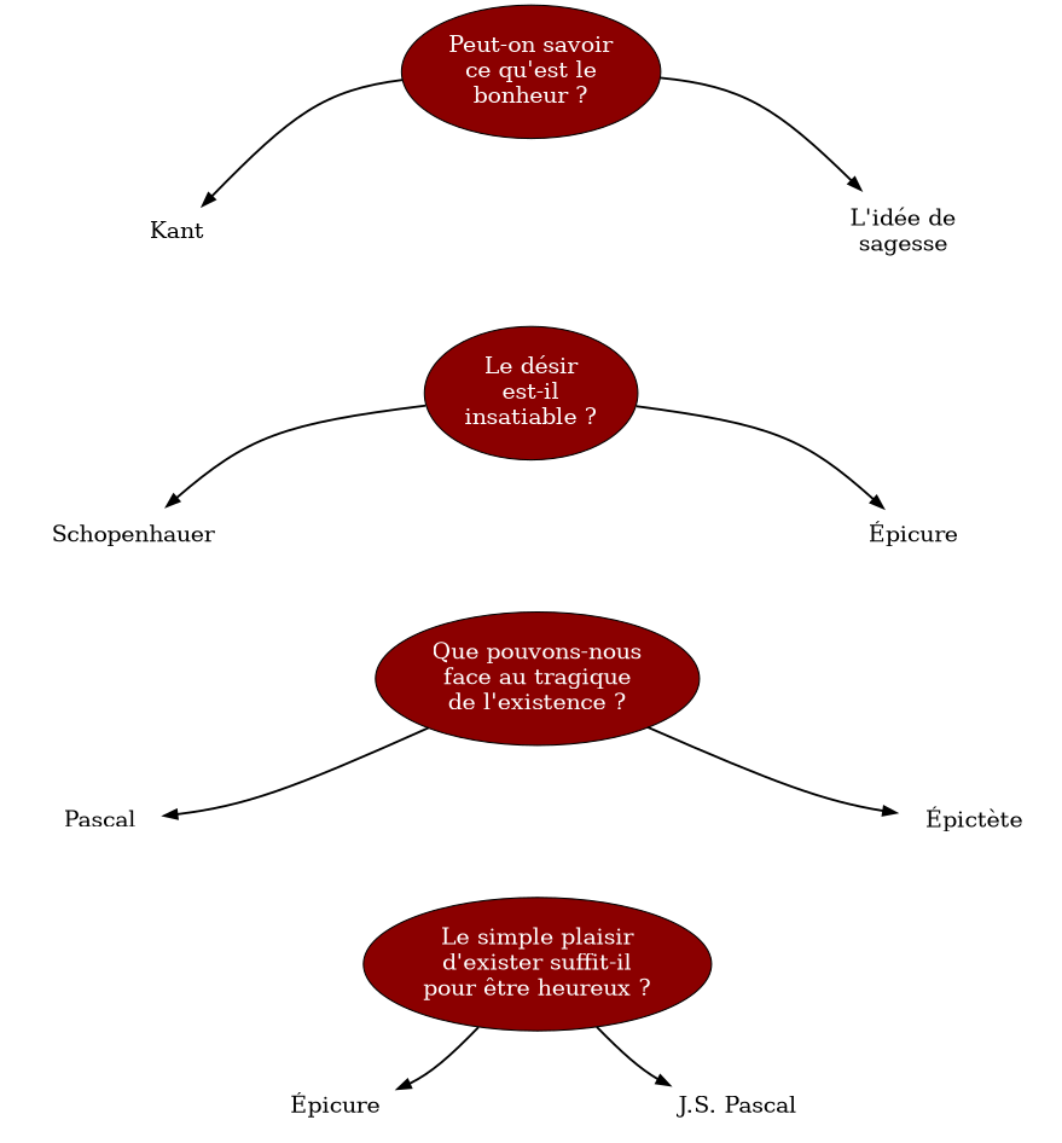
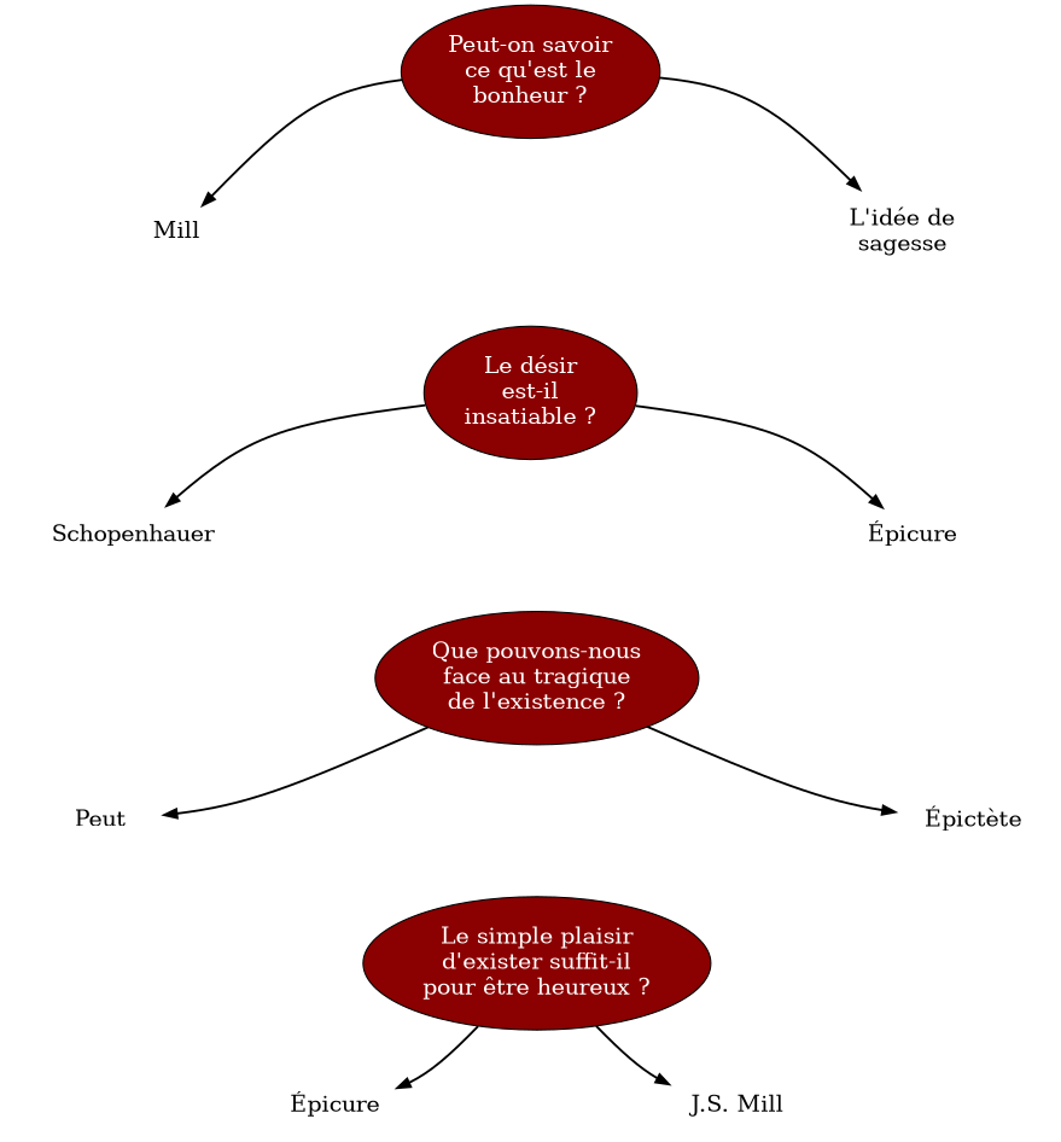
  digraph {
    nodesep=2
    splines=curved
    node [color=red4 fillcolor=white fontcolor=black fontsize=18 margin=0.1 penwidth=0 shape=oval style="rounded, filled"]
    edge [penwidth=1.75 style=invis]
-   n1 [label=Kant]
+   n1 [label=Mill]
    n2 [color=black label="L'idée de\nsagesse"]
    n3 [label=Schopenhauer]
    n4 [label="Épicure"]
    n5 [fillcolor=red4 fontcolor=white label="Peut-on savoir\nce qu'est le\nbonheur ?" penwidth=1 color=""]
    n6 [fillcolor=red4 fontcolor=white label="Le désir\nest-il\ninsatiable ?" penwidth=1 color=""]
    n7 [fillcolor=red4 fontcolor=white label="Que pouvons-nous\nface au tragique\nde l'existence ?" penwidth=1 color=""]
    n8 [fillcolor=red4 fontcolor=white label="Le simple plaisir\nd'exister suffit-il\npour être heureux ?" penwidth=1 color=""]
-   n9 [label=Pascal]
+   n9 [label=Peut]
    n10 [label="Épictète"]
    n11 [label="Épicure"]
-   n12 [label="J.S. Pascal"]
+   n12 [label="J.S. Mill"]
    subgraph sub_1 {
      rank=same
      n1
      n2
    }
    n1 -> n3
    n2 -> n4
    n3 -> n9
    n4 -> n10
    n5 -> n1 [style=""]
    n5 -> n2 [style=""]
    n5 -> n6 [minlen=2 penwidth=""]
    n6 -> n3 [style=""]
    n6 -> n4 [style=""]
    n6 -> n7 [minlen=2 penwidth=""]
    n7 -> n8 [minlen=2 penwidth=""]
    n7 -> n9 [style=""]
    n7 -> n10 [style=""]
    n8 -> n11 [style=""]
    n8 -> n12 [style=""]
    n9 -> n11
    n10 -> n12
  }
